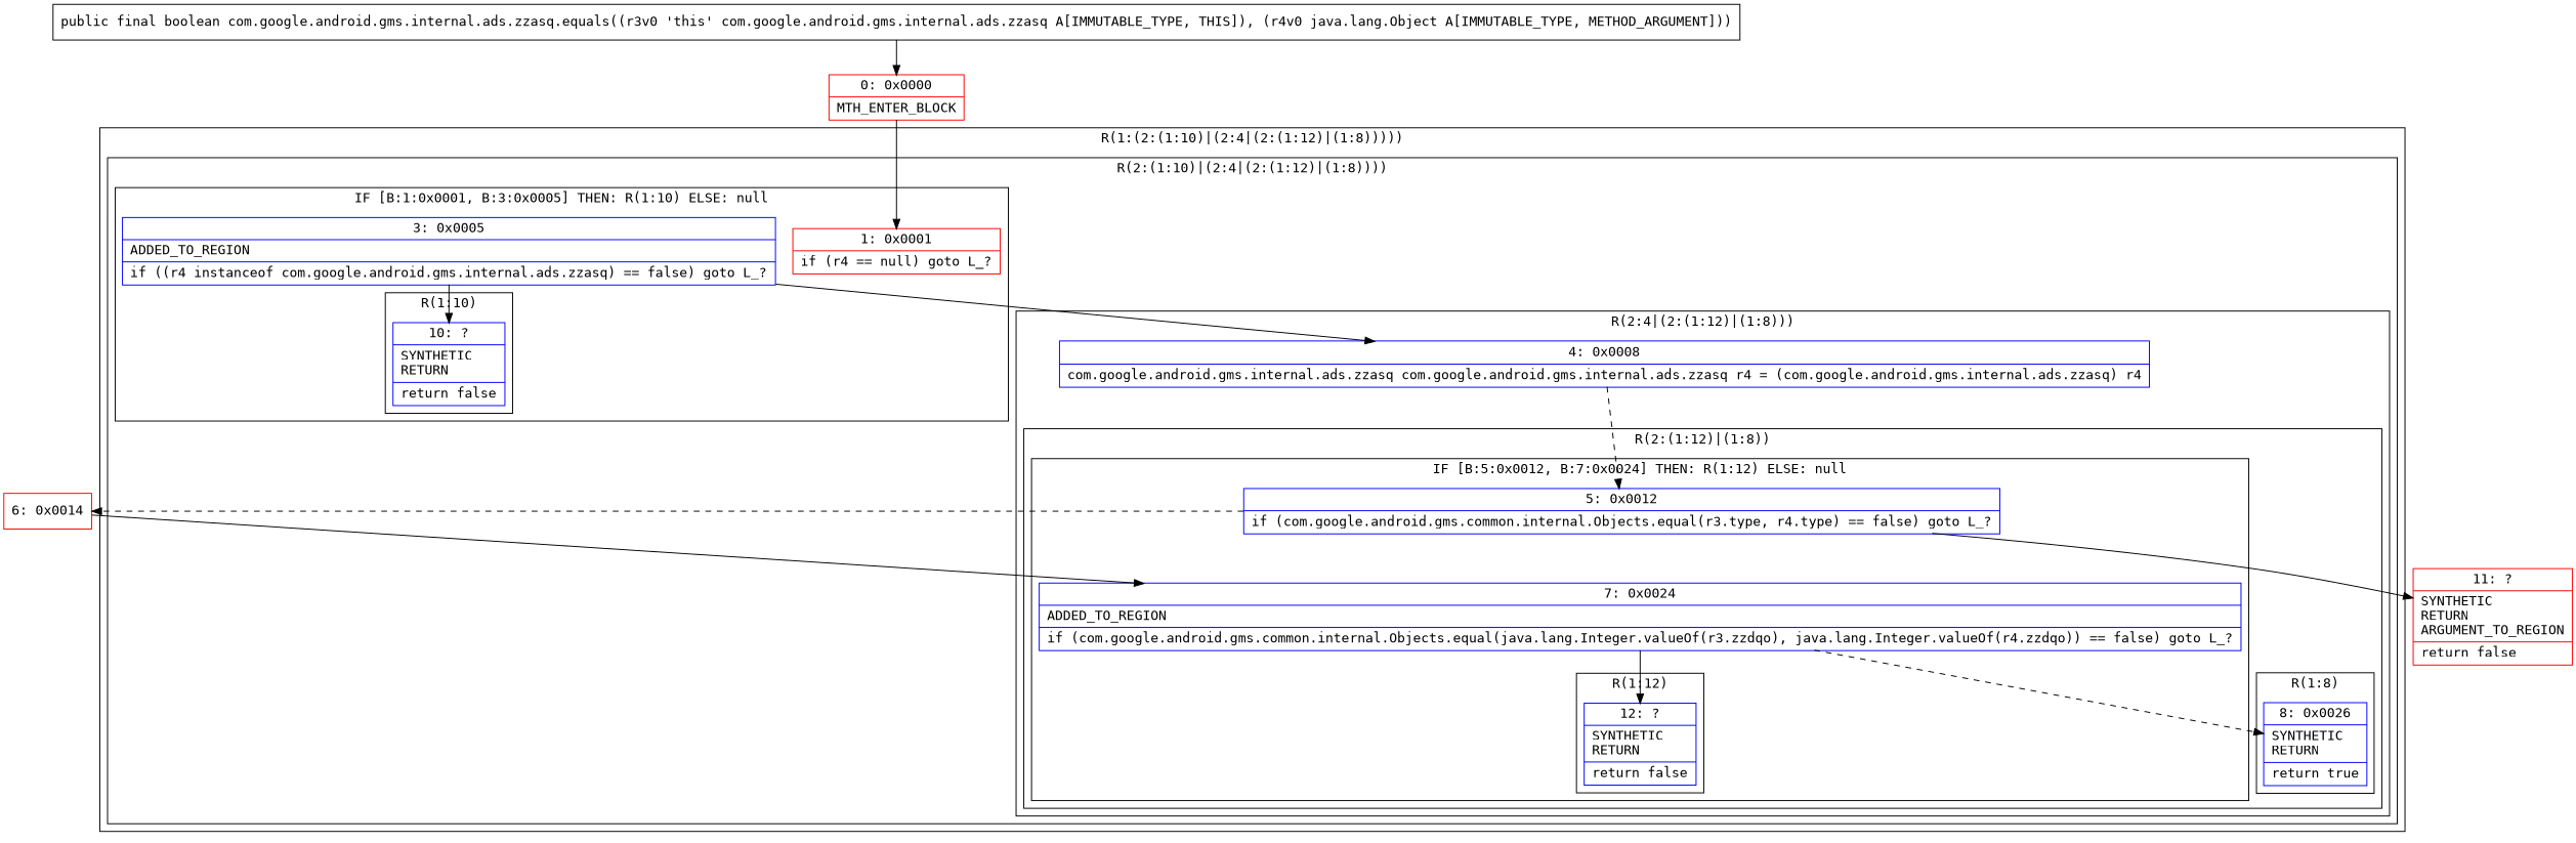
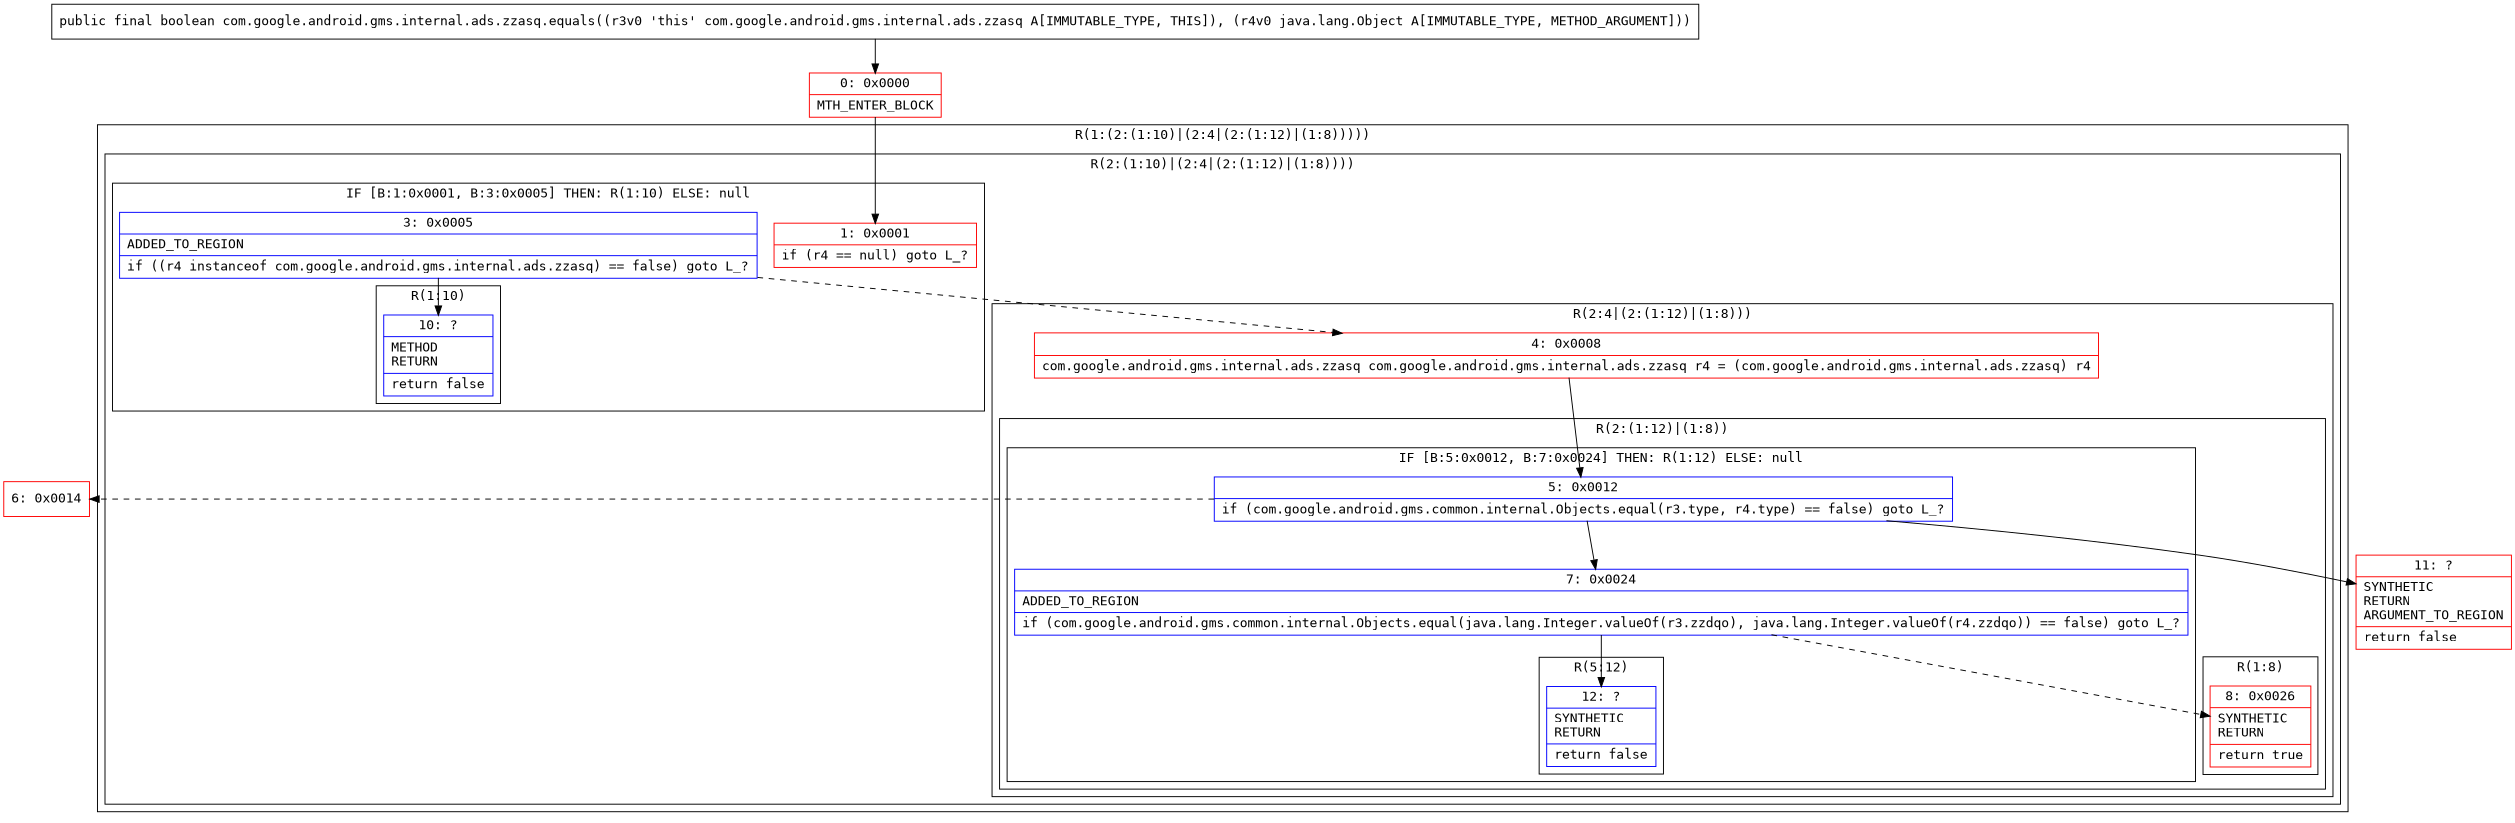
  digraph {
    fontname="DejaVu Sans Mono"
    node [color=blue fontname="DejaVu Sans Mono" shape=record]
    edge [fontname="DejaVu Sans Mono"]
-   n1 [label="{10\:\ ?|SYNTHETIC\lRETURN\l|return false\l}"]
+   n1 [label="{10\:\ ?|METHOD\lRETURN\l|return false\l}"]
    n2 [color=red label="{1\:\ 0x0001|if (r4 == null) goto L_?\l}"]
    n3 [label="{3\:\ 0x0005|ADDED_TO_REGION\l|if ((r4 instanceof com.google.android.gms.internal.ads.zzasq) == false) goto L_?\l}"]
    n4 [label="{12\:\ ?|SYNTHETIC\lRETURN\l|return false\l}"]
    n5 [label="{5\:\ 0x0012|if (com.google.android.gms.common.internal.Objects.equal(r3.type, r4.type) == false) goto L_?\l}"]
    n6 [label="{7\:\ 0x0024|ADDED_TO_REGION\l|if (com.google.android.gms.common.internal.Objects.equal(java.lang.Integer.valueOf(r3.zzdqo), java.lang.Integer.valueOf(r4.zzdqo)) == false) goto L_?\l}"]
-   n7 [label="{8\:\ 0x0026|SYNTHETIC\lRETURN\l|return true\l}"]
-   n8 [label="{4\:\ 0x0008|com.google.android.gms.internal.ads.zzasq com.google.android.gms.internal.ads.zzasq r4 = (com.google.android.gms.internal.ads.zzasq) r4\l}"]
+   n7 [color=red label="{8\:\ 0x0026|SYNTHETIC\lRETURN\l|return true\l}"]
+   n8 [color=red label="{4\:\ 0x0008|com.google.android.gms.internal.ads.zzasq com.google.android.gms.internal.ads.zzasq r4 = (com.google.android.gms.internal.ads.zzasq) r4\l}"]
    n9 [color=red label="{6\:\ 0x0014}"]
    n10 [color=red label="{11\:\ ?|SYNTHETIC\lRETURN\lARGUMENT_TO_REGION\l|return false\l}"]
    n11 [color=red label="{0\:\ 0x0000|MTH_ENTER_BLOCK\l}"]
    n12 [label="{public final boolean com.google.android.gms.internal.ads.zzasq.equals((r3v0 'this' com.google.android.gms.internal.ads.zzasq A[IMMUTABLE_TYPE, THIS]), (r4v0 java.lang.Object A[IMMUTABLE_TYPE, METHOD_ARGUMENT])) }" color=""]
    subgraph cluster_1 {
      label="R(1:(2:(1:10)|(2:4|(2:(1:12)|(1:8)))))"
      subgraph cluster_2 {
        label="R(2:(1:10)|(2:4|(2:(1:12)|(1:8))))"
        subgraph cluster_3 {
          label="IF [B:1:0x0001, B:3:0x0005] THEN: R(1:10) ELSE: null"
          n2
          n3
          subgraph cluster_4 {
            label="R(1:10)"
            n1
          }
        }
        subgraph cluster_5 {
          label="R(2:4|(2:(1:12)|(1:8)))"
          n8
          subgraph cluster_6 {
            label="R(2:(1:12)|(1:8))"
            subgraph cluster_7 {
              label="IF [B:5:0x0012, B:7:0x0024] THEN: R(1:12) ELSE: null"
              n5
              n6
              subgraph cluster_8 {
-               label="R(1:12)"
+               label="R(5:12)"
                n4
              }
            }
            subgraph cluster_9 {
              label="R(1:8)"
              n7
            }
          }
        }
      }
    }
    n3 -> n1
-   n3 -> n8 [style=solid]
+   n3 -> n8 [style=dashed]
    n5 -> n9 [style=dashed]
    n5 -> n10
    n6 -> n4
    n6 -> n7 [style=dashed]
-   n8 -> n5 [style=dashed]
-   n9 -> n6
+   n8 -> n5
+   n5 -> n6
    n11 -> n2
    n12 -> n11
  }
